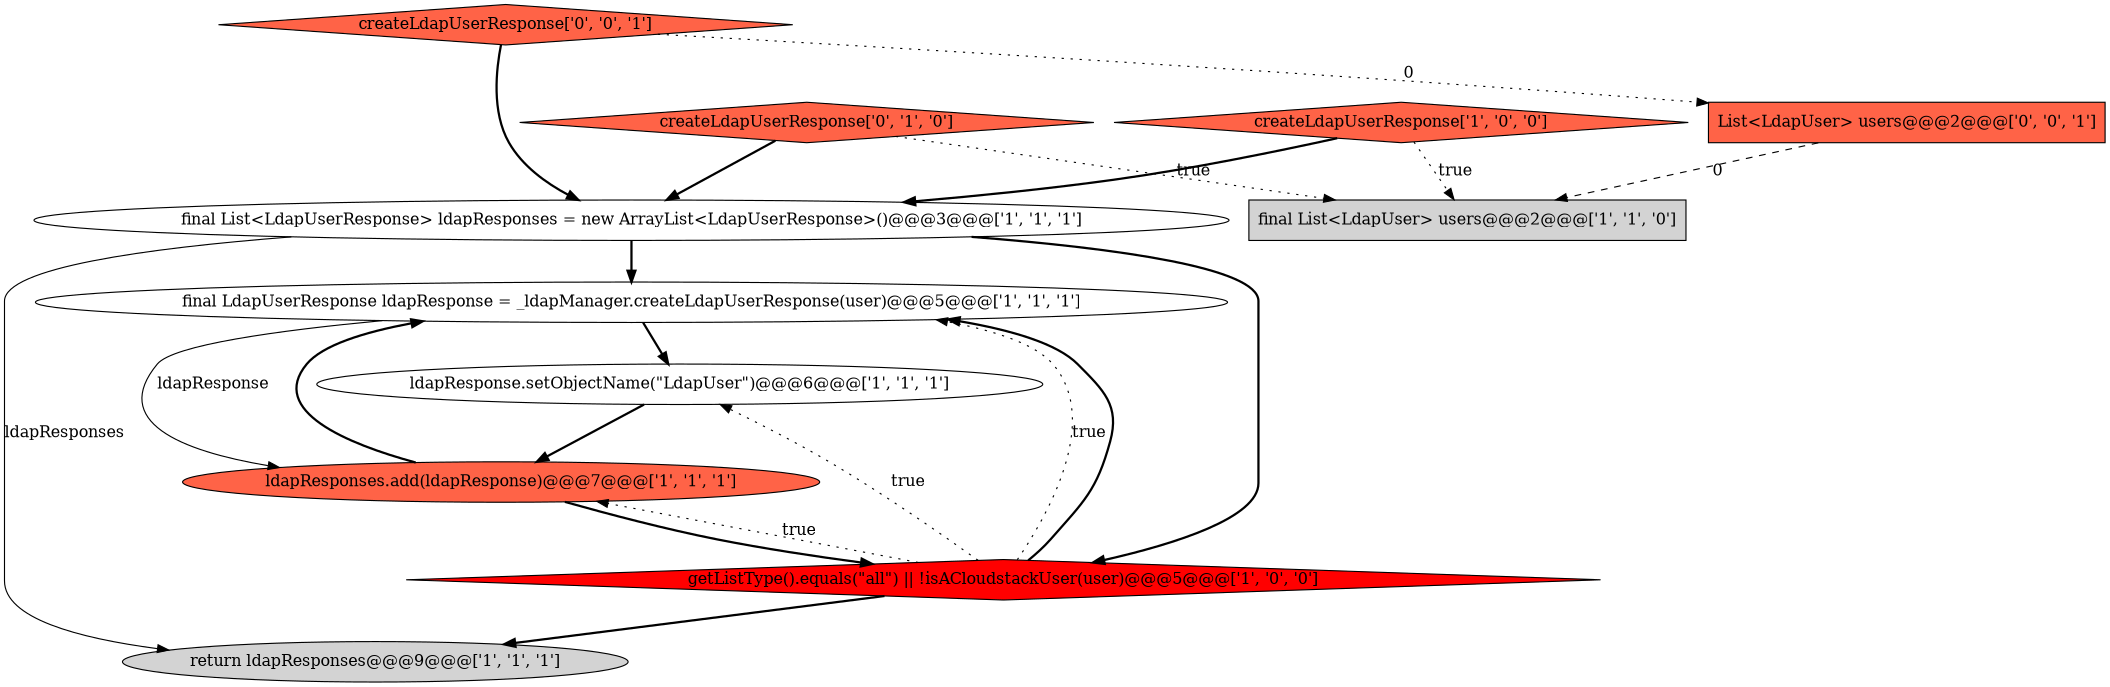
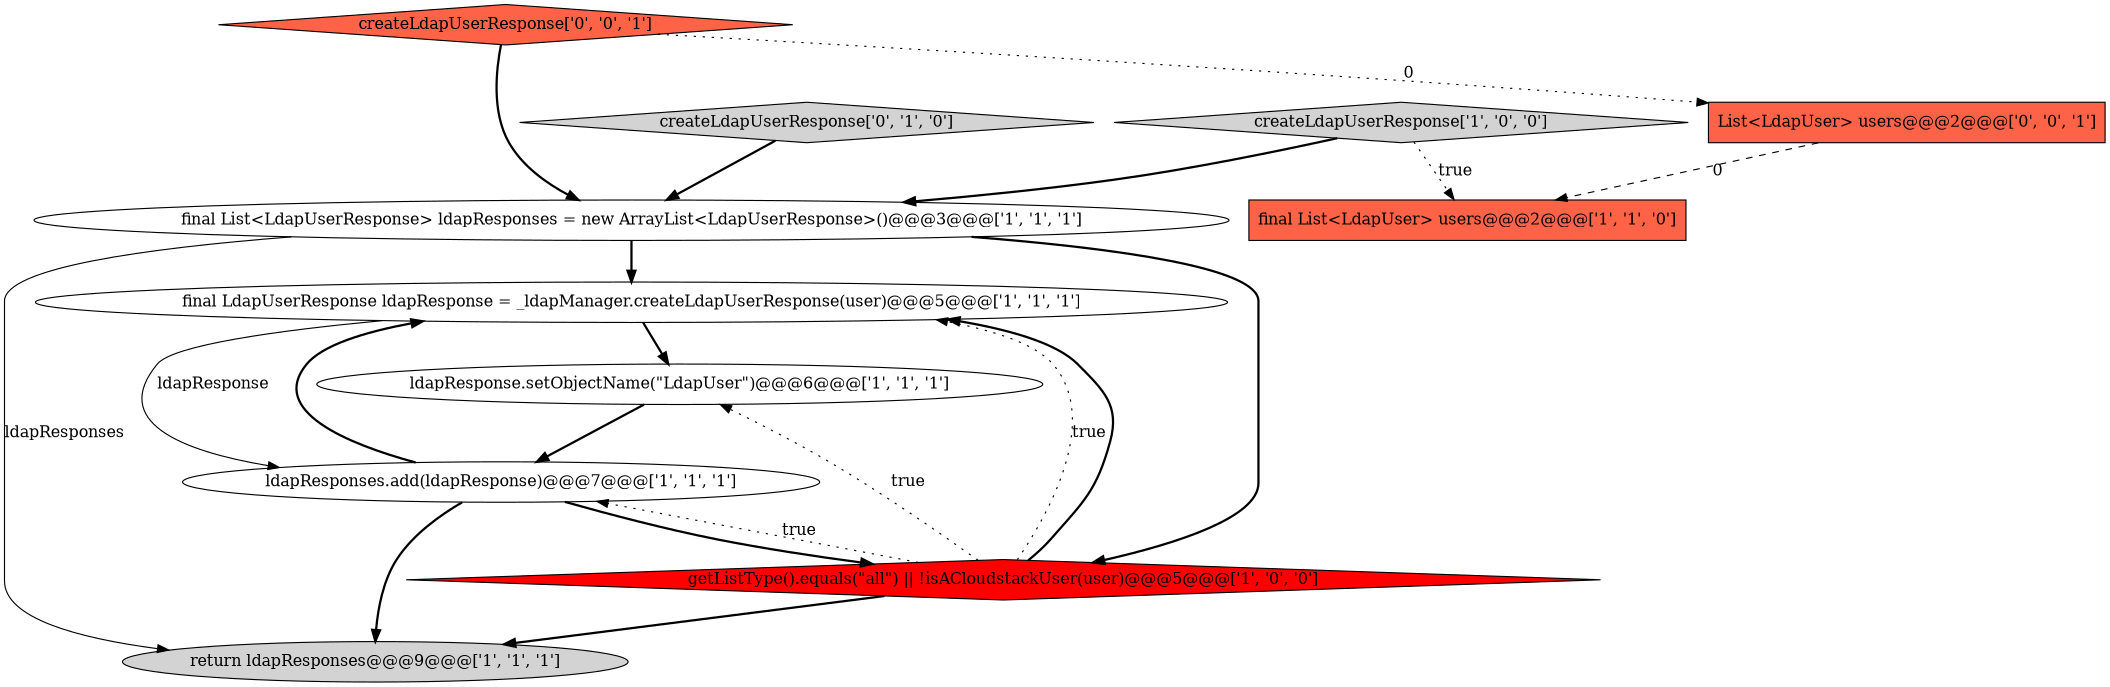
  digraph {
    node [fillcolor=white shape=ellipse style=filled]
    edge [style=bold]
-   n1 [fillcolor=tomato label="createLdapUserResponse['1', '0', '0']" shape=diamond]
+   n1 [fillcolor=lightgray label="createLdapUserResponse['1', '0', '0']" shape=diamond]
    n2 [label="final List<LdapUserResponse> ldapResponses = new ArrayList<LdapUserResponse>()@@@3@@@['1', '1', '1']"]
-   n3 [fillcolor=lightgray label="final List<LdapUser> users@@@2@@@['1', '1', '0']" shape=box]
+   n3 [fillcolor=tomato label="final List<LdapUser> users@@@2@@@['1', '1', '0']" shape=box]
    n4 [label="final LdapUserResponse ldapResponse = _ldapManager.createLdapUserResponse(user)@@@5@@@['1', '1', '1']"]
    n5 [fillcolor=red label="getListType().equals(\"all\") || !isACloudstackUser(user)@@@5@@@['1', '0', '0']" shape=diamond]
    n6 [fillcolor=lightgray label="return ldapResponses@@@9@@@['1', '1', '1']"]
    n7 [fillcolor=tomato label="createLdapUserResponse['0', '0', '1']" shape=diamond]
    n8 [fillcolor=tomato label="List<LdapUser> users@@@2@@@['0', '0', '1']" shape=box]
    n9 [label="ldapResponse.setObjectName(\"LdapUser\")@@@6@@@['1', '1', '1']"]
-   n10 [fillcolor=tomato label="ldapResponses.add(ldapResponse)@@@7@@@['1', '1', '1']"]
-   n11 [fillcolor=tomato label="createLdapUserResponse['0', '1', '0']" shape=diamond]
+   n10 [label="ldapResponses.add(ldapResponse)@@@7@@@['1', '1', '1']"]
+   n11 [fillcolor=lightgray label="createLdapUserResponse['0', '1', '0']" shape=diamond]
    n1 -> n2
    n1 -> n3 [label=true style=dotted]
    n2 -> n4
    n2 -> n5
    n2 -> n6 [label=ldapResponses style=solid]
    n4 -> n9
    n4 -> n10 [label=ldapResponse style=solid]
    n5 -> n4 [label=true style=dotted]
    n5 -> n4
    n5 -> n6
    n5 -> n9 [label=true style=dotted]
    n5 -> n10 [label=true style=dotted]
    n7 -> n2
    n7 -> n8 [label=0 style=dotted]
    n8 -> n3 [label=0 style=dashed]
    n9 -> n10
    n10 -> n4
    n10 -> n5
+   n10 -> n6
    n11 -> n2
-   n11 -> n3 [label=true style=dotted]
  }
